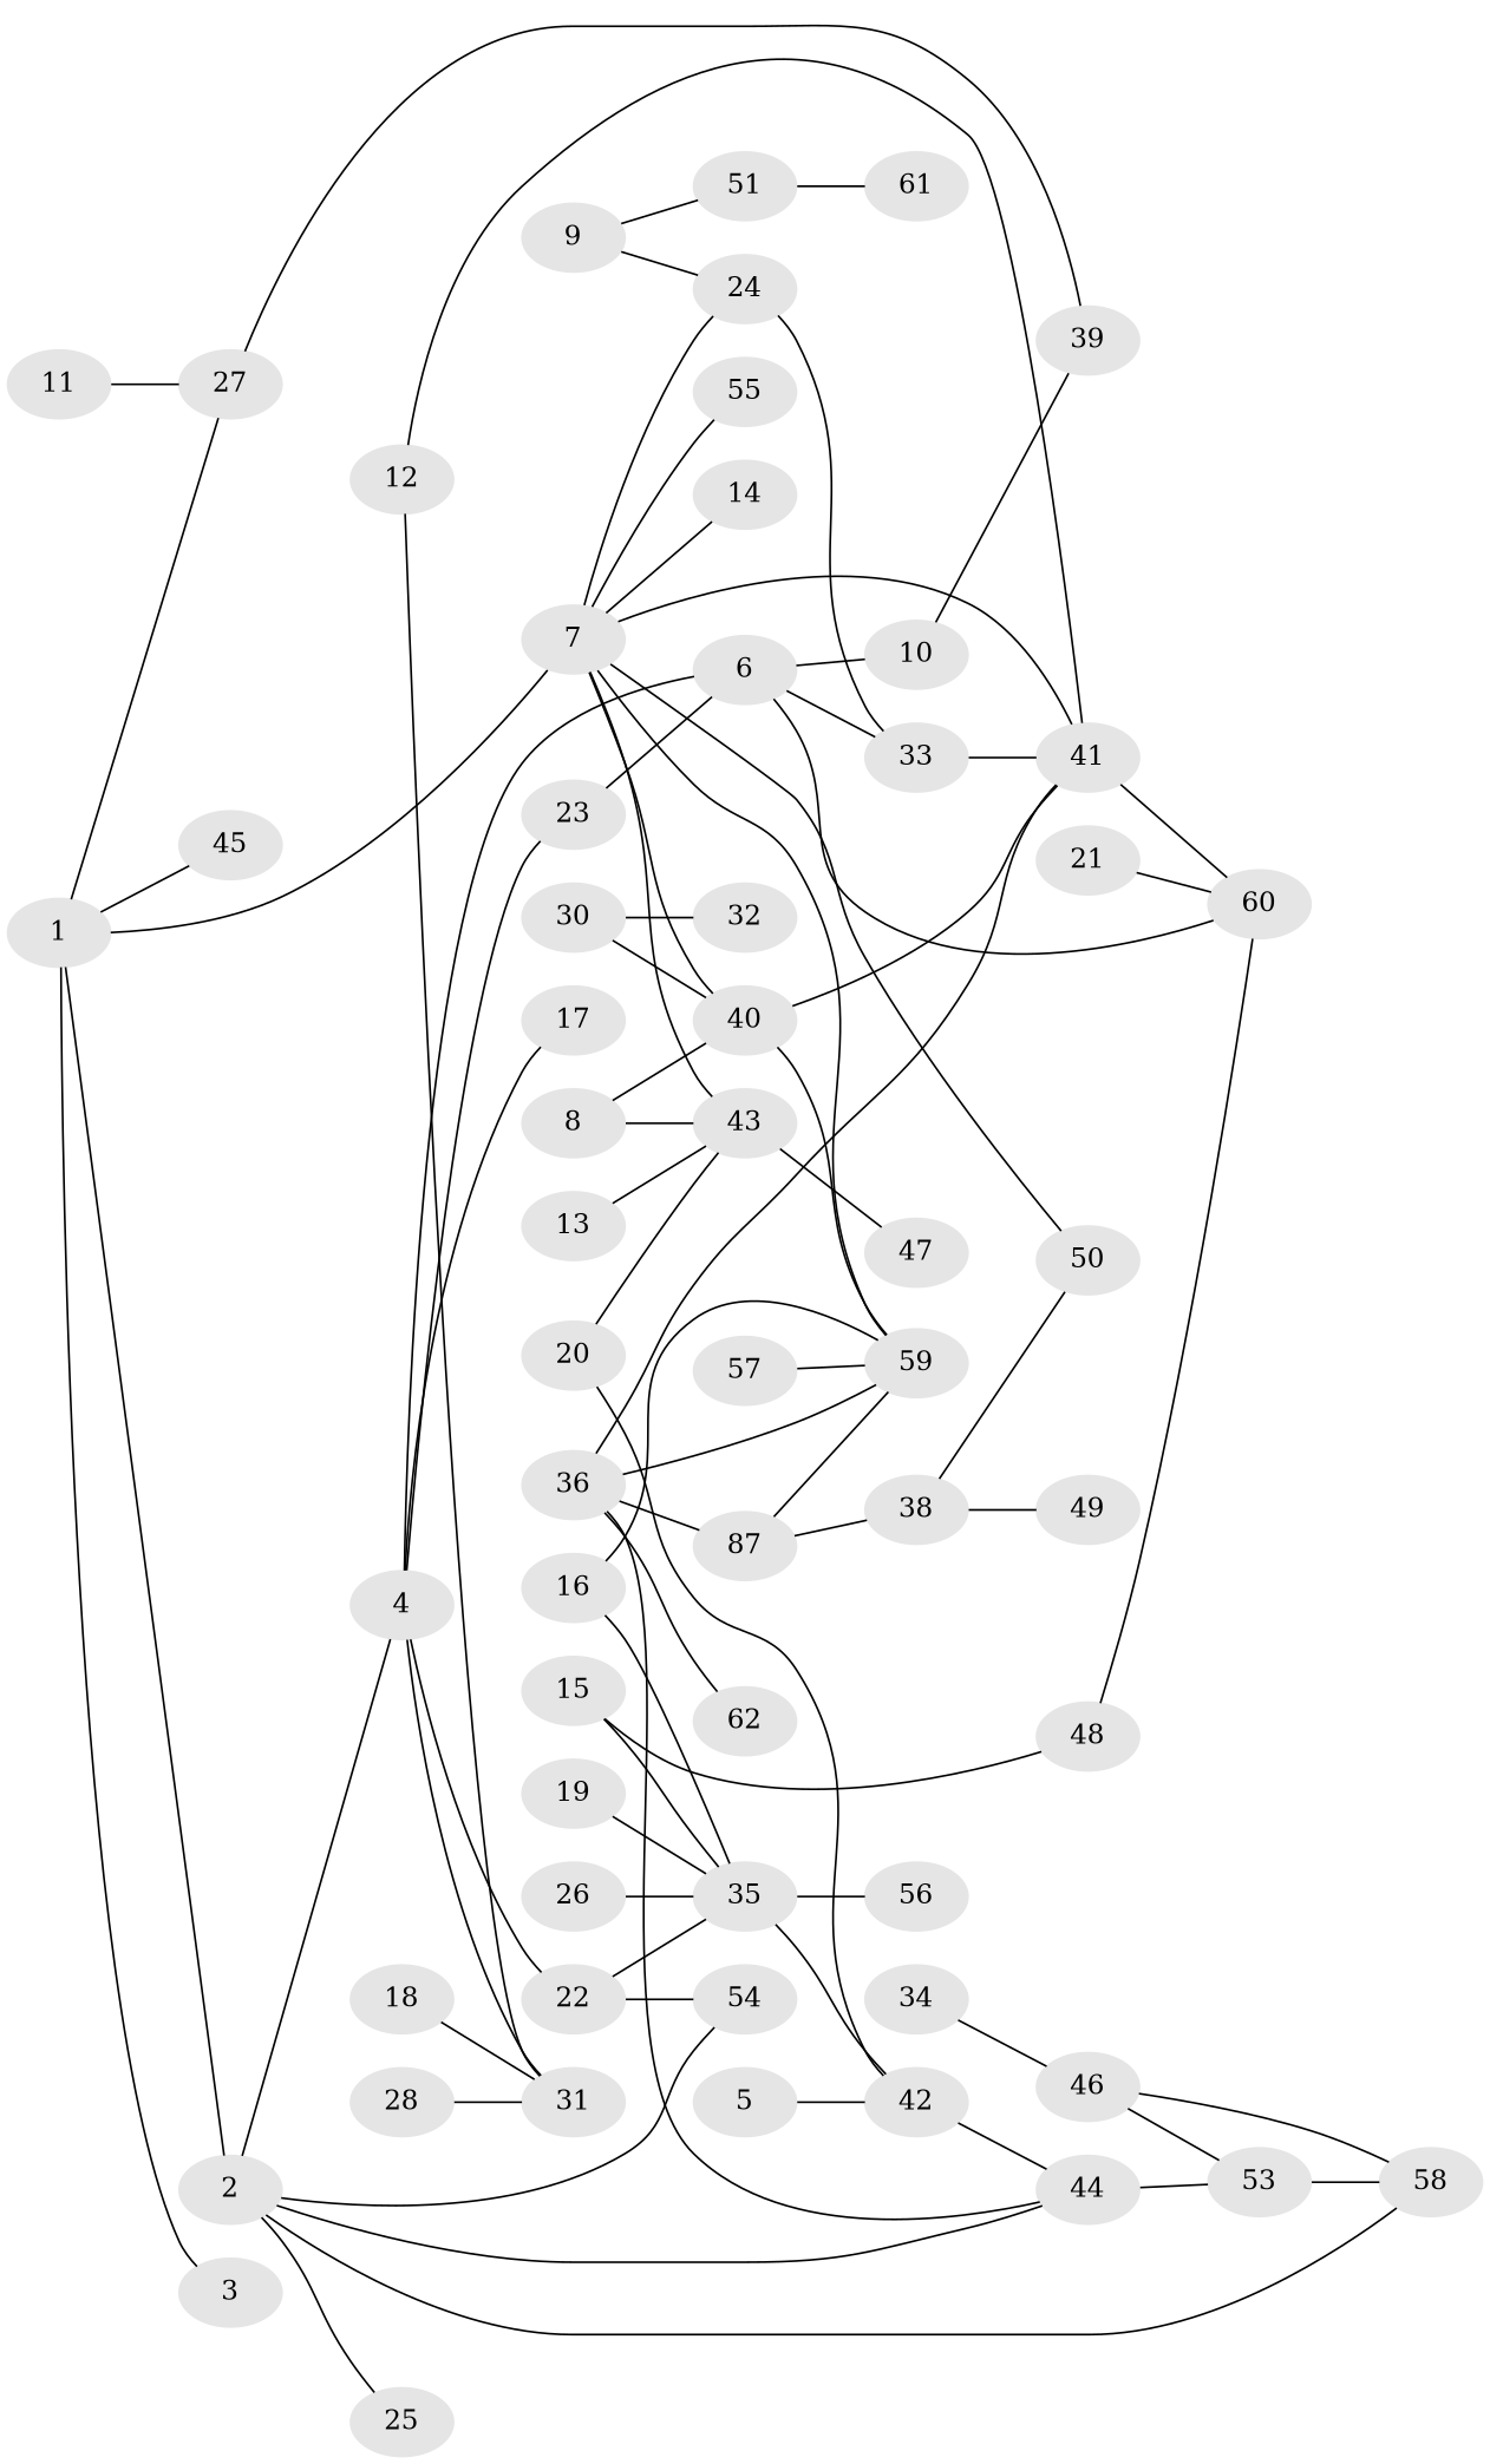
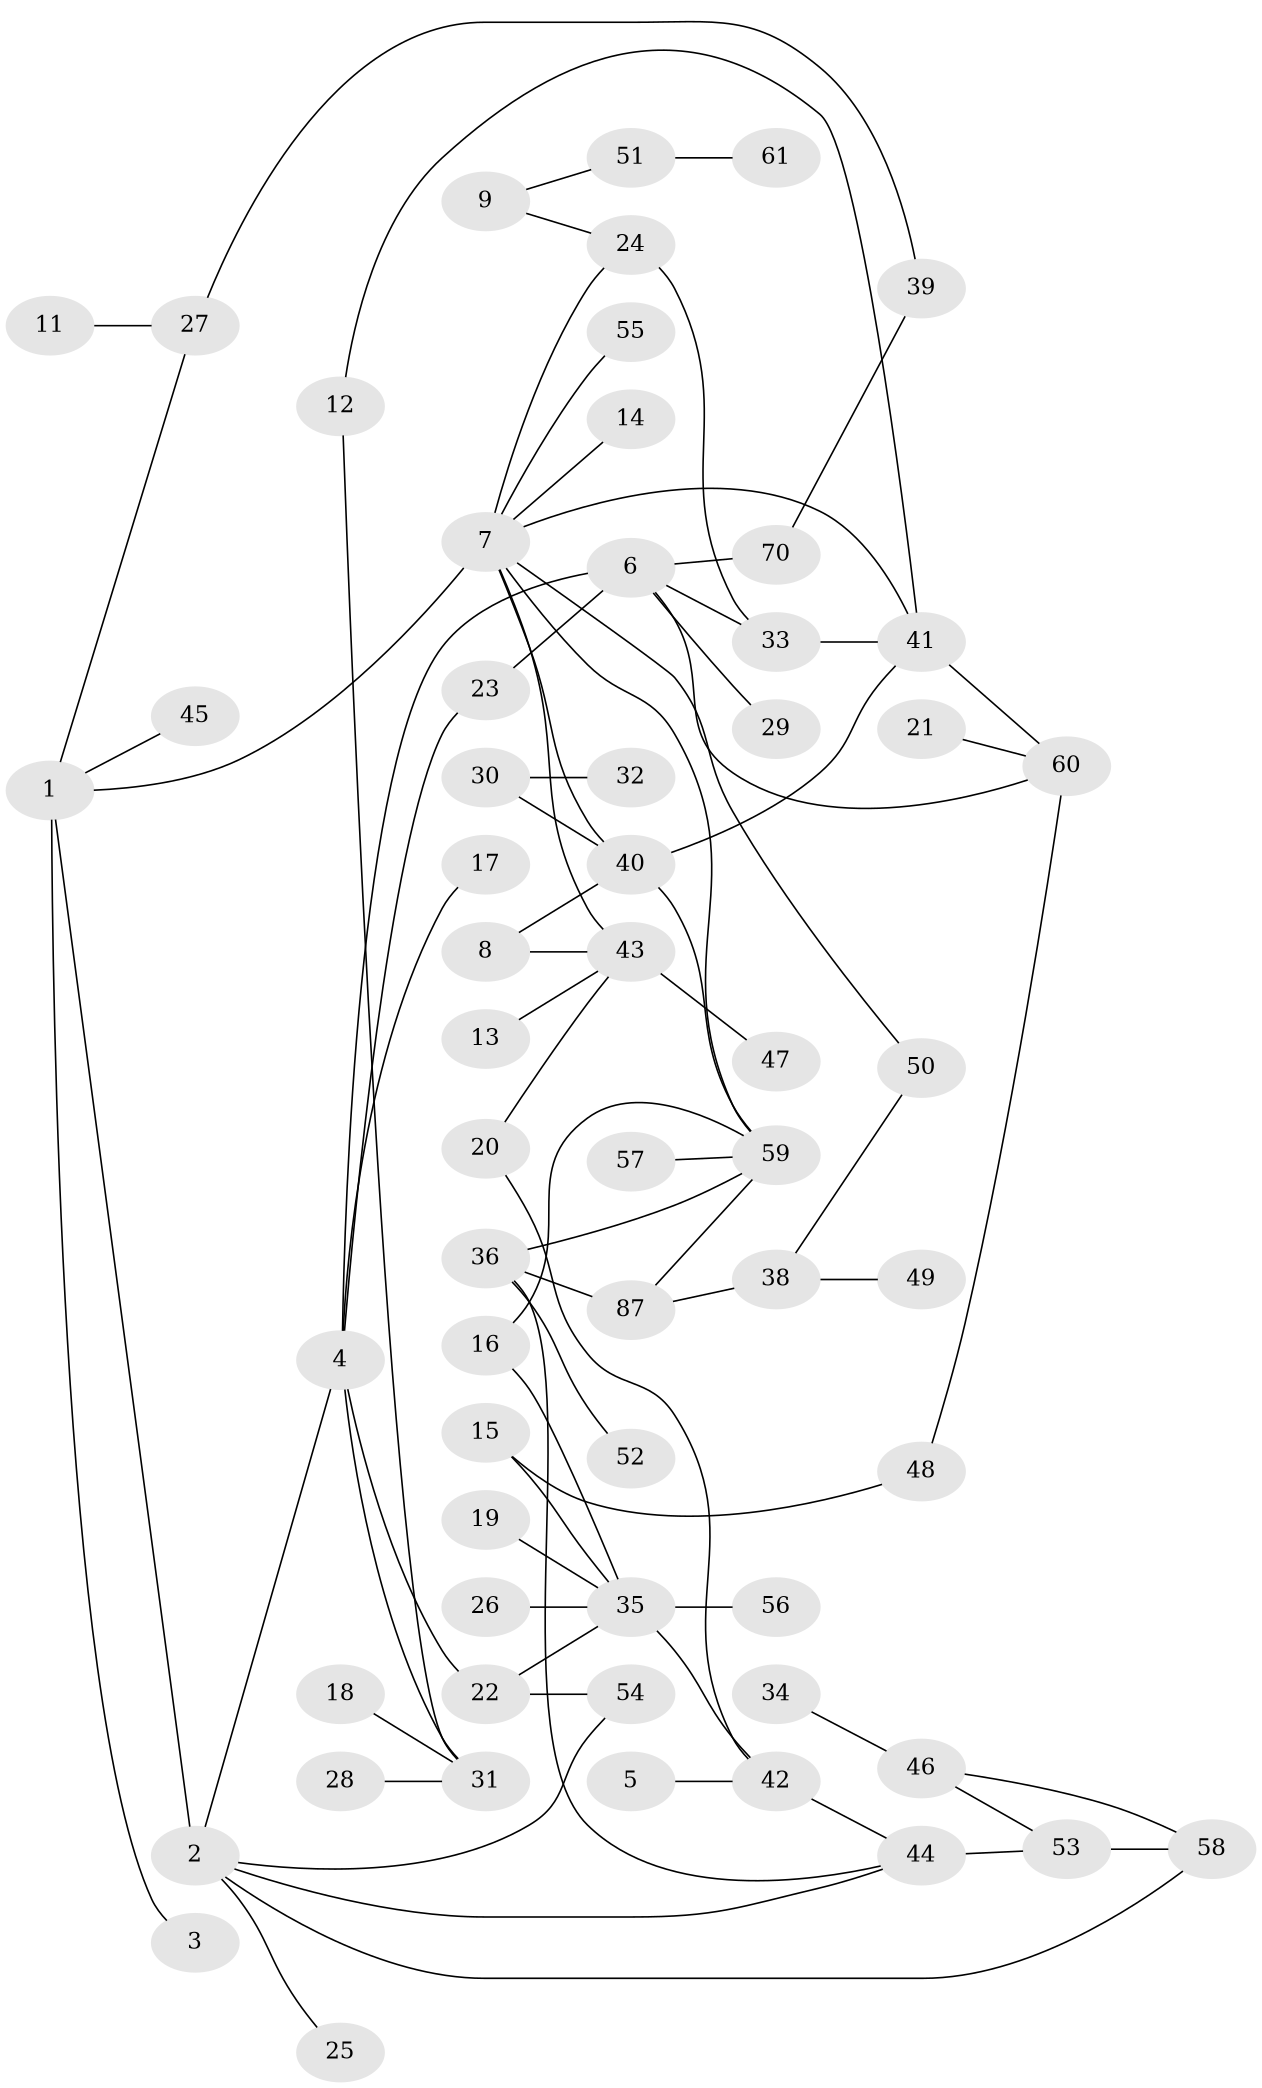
  graph {
    rankdir=LR
    node [color=gray90 style=filled]
    edge [weight=1.0]
    1
    2
    3
    7
    27
    45
    4
    25
    44
    54
    58
    14
    24
    40
    41
    43
    50
    55
    59
    39
    6
    17
    22
    23
    31
    53
-   10
+   10 [label=70]
+   29
    33
    60
    35
    5
    42
    47
    8
    9
    51
    61
    11
    12
    13
    15
    48
    56
    16
    18
    19
    20
    21
    26
    28
    30
    32
    34
    46
    36
    n57 [label=87]
-   52 [label=62]
+   52
    38
    49
    57
    1 -- 2
    1 -- 3
    1 -- 7
    1 -- 27
    1 -- 45
    2 -- 4
    2 -- 25
    2 -- 44
    2 -- 54
    2 -- 58
    7 -- 14
    7 -- 24
    7 -- 40
    7 -- 41
    7 -- 43
    7 -- 50
    7 -- 55
    7 -- 59
    27 -- 39
    4 -- 6
    4 -- 17
    4 -- 22
    4 -- 23
    4 -- 31
    44 -- 53
    24 -- 33
    40 -- 41
    40 -- 59
    41 -- 60
    43 -- 47
    6 -- 10
+   6 -- 29
    6 -- 33
    6 -- 60
    22 -- 54
    22 -- 35
    23 -- 6
    53 -- 58
    10 -- 39
    33 -- 41
    35 -- 42
    35 -- 56
    5 -- 42
    42 -- 44
    8 -- 40
    8 -- 43
    9 -- 24
    9 -- 51
    51 -- 61
    11 -- 27
    12 -- 41
    12 -- 31
    13 -- 43
    15 -- 35
    15 -- 48
    48 -- 60
    16 -- 59
    16 -- 35
    18 -- 31
    19 -- 35
    20 -- 43
    20 -- 42
    21 -- 60
    26 -- 35
    28 -- 31
    30 -- 40
    30 -- 32
    34 -- 46
    46 -- 58
    46 -- 53
    36 -- 44
-   36 -- 41
    36 -- 59
    36 -- n57
    36 -- 52
    n57 -- 59
    n57 -- 38
    38 -- 50
    38 -- 49
    57 -- 59
  }
